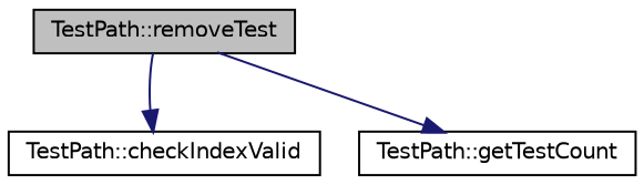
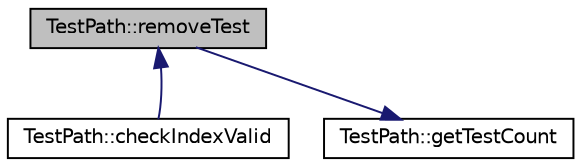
  digraph {
    rankdir=TB
    node [color=black fillcolor=white fontname=Helvetica fontsize=10 shape=record style=filled]
    edge [color=midnightblue fontname=Helvetica fontsize=10 labelfontname=Helvetica labelfontsize=10 style=solid]
    n1 [fillcolor=grey75 fontcolor=black height=0.2 label="TestPath::removeTest" width=0.4]
    n2 [height=0.2 label="TestPath::checkIndexValid" width=0.4]
    n3 [height=0.2 label="TestPath::getTestCount" width=0.4]
-   n1 -> n2
+   n2 -> n1
    n1 -> n3
  }
